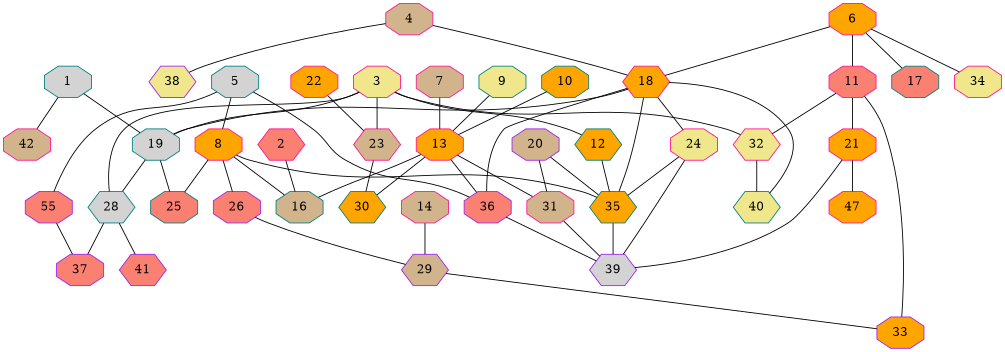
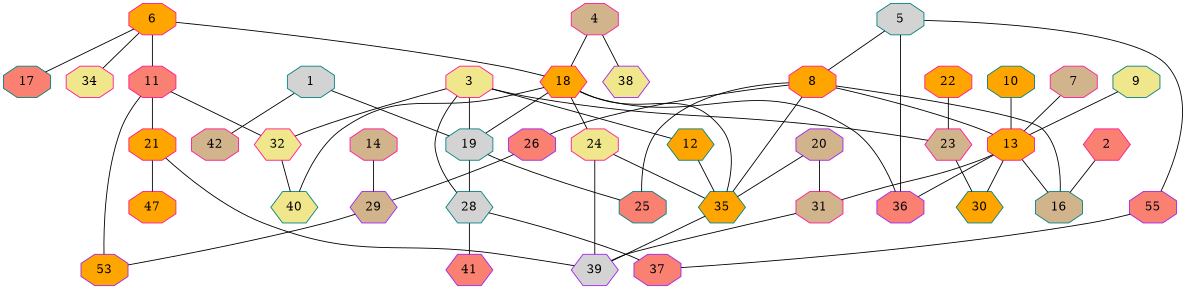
  graph {
    node [color=deeppink fillcolor=orange shape=octagon style=filled]
    edge [weight=1.0]
    1 [color=teal fillcolor=lightgrey]
    19 [color=teal fillcolor=lightgrey]
    42 [fillcolor=tan]
    28 [color=teal fillcolor=lightgrey shape=hexagon]
    25 [color=teal fillcolor=salmon]
    2 [fillcolor=salmon shape=hexagon]
    16 [color=teal fillcolor=tan]
    3 [fillcolor=khaki]
    12 [color=teal shape=hexagon]
    23 [fillcolor=tan shape=hexagon]
    32 [fillcolor=khaki shape=hexagon]
    35 [color=teal shape=hexagon]
    30 [color=teal shape=hexagon]
    37 [color=purple fillcolor=salmon]
    41 [color=purple fillcolor=salmon shape=hexagon]
    40 [color=teal fillcolor=khaki shape=hexagon]
    4 [fillcolor=tan]
    18 [shape=hexagon]
    38 [color=purple fillcolor=khaki shape=hexagon]
    36 [color=purple fillcolor=salmon]
    24 [fillcolor=khaki]
    5 [color=teal fillcolor=lightgrey]
    8
    n24 [color=purple fillcolor=salmon label=55]
    13
    26 [color=purple fillcolor=salmon]
    39 [color=purple fillcolor=lightgrey shape=hexagon]
    6
    11 [fillcolor=salmon]
    17 [color=teal fillcolor=salmon]
    34 [fillcolor=khaki]
    21
-   33 [color=purple]
+   33 [color=purple label=53]
    7 [fillcolor=tan]
    31 [fillcolor=tan]
    29 [color=purple fillcolor=tan shape=hexagon]
    9 [color=teal fillcolor=khaki]
    10 [color=teal]
    n39 [label=47]
    14 [fillcolor=tan]
    20 [color=purple fillcolor=tan]
    22
    1 -- 19
    1 -- 42
    19 -- 28 [weight=2.0]
    19 -- 25
    28 -- 37 [weight=2.0]
    28 -- 41
    2 -- 16
    3 -- 19
    3 -- 28
    3 -- 12
    3 -- 23
    3 -- 32
    12 -- 35
    23 -- 30
    32 -- 40
    35 -- 39
    4 -- 18
    4 -- 38
    18 -- 19
    18 -- 35
    18 -- 40
    18 -- 36
    18 -- 24
-   36 -- 39
    24 -- 35
    24 -- 39
    5 -- 36
    5 -- 8
    5 -- n24
    8 -- 25
    8 -- 16
    8 -- 35
+   8 -- 13
    8 -- 26
    n24 -- 37
    13 -- 16
    13 -- 30
    13 -- 36
    13 -- 31
    26 -- 29
    6 -- 18
    6 -- 11 [weight=2.0]
    6 -- 17
    6 -- 34
    11 -- 32
    11 -- 21
    11 -- 33 [weight=2.0]
    21 -- 39
    21 -- n39
    7 -- 13
    31 -- 39
    29 -- 33
    9 -- 13
    10 -- 13
    14 -- 29
    20 -- 35
    20 -- 31
    22 -- 23
  }
